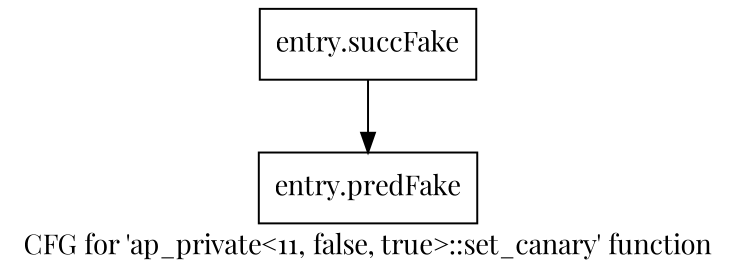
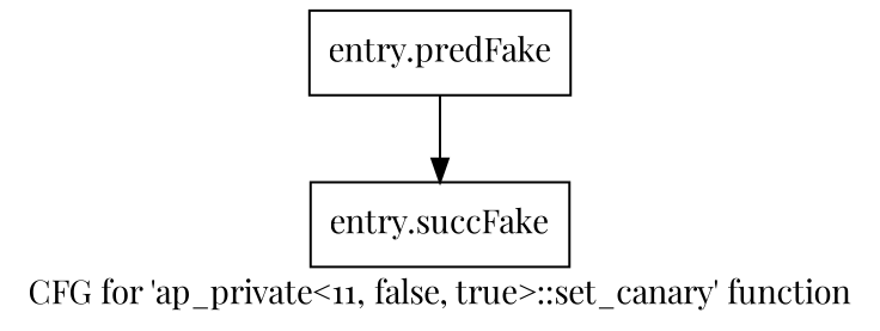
  digraph {
    label="CFG for 'ap_private\<11, false, true\>::set_canary' function"
    fontname="Playfair Display"
    node [shape=record fontname="Playfair Display"]
    n1 [label="{entry.predFake}"]
    n2 [filename="/tools/Xilinx/Vitis_HLS/2022.1/include/etc/ap_private.h" label="{entry.succFake}" linenumber=1431]
-   n2 -> n1 [execusionnum=3200 filename="/tools/Xilinx/Vitis_HLS/2022.1/include/etc/ap_private.h" fontname="Playfair Display"]
+   n1 -> n2 [execusionnum=3200 filename="/tools/Xilinx/Vitis_HLS/2022.1/include/etc/ap_private.h" fontname="Playfair Display"]
  }
